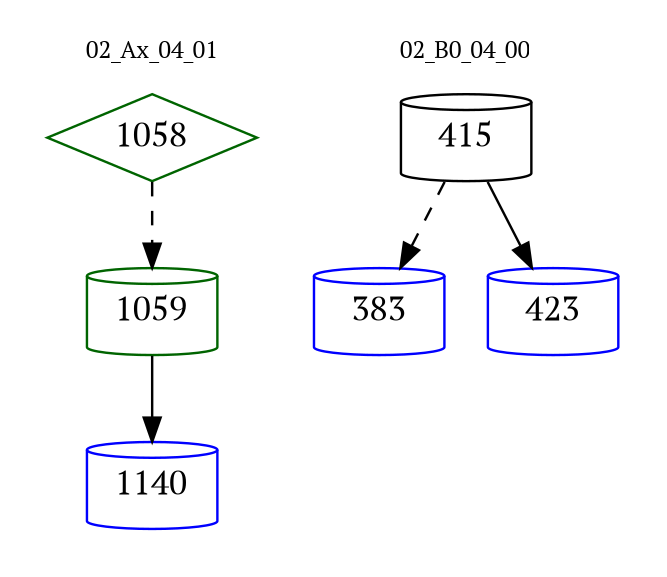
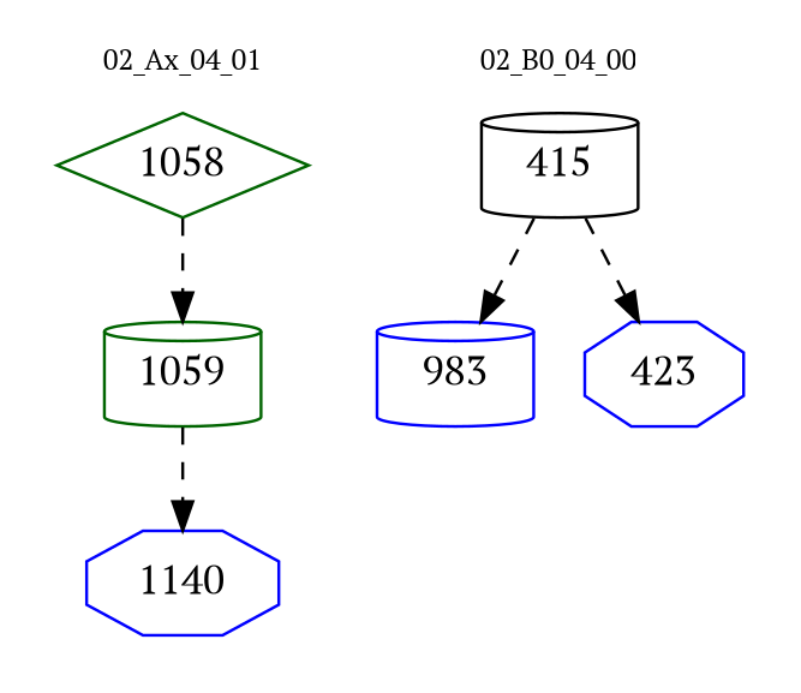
  digraph {
    fontname="PT Serif"
    node [color=blue fontname="PT Serif" shape=cylinder]
    edge [color=black fontname="PT Serif" style=solid]
    n1 [color=darkgreen label=1059]
    n2 [color=darkgreen label=1058 shape=diamond]
-   n3 [label=1140]
+   n3 [label=1140 shape=octagon]
    n4 [color=black label=415]
-   n5 [label=383]
-   n6 [label=423]
+   n5 [label=983]
+   n6 [label=423 shape=octagon]
    subgraph cluster_1 {
      color=white
      fontsize=10
      label="02_Ax_04_01"
      n1
      n2
      n3
    }
    subgraph cluster_2 {
      color=white
      fontsize=10
      label="02_B0_04_00"
      n4
      n5
      n6
    }
-   n1 -> n3
+   n1 -> n3 [style=dashed]
    n2 -> n1 [style=dashed]
    n4 -> n5 [style=dashed]
-   n4 -> n6
+   n4 -> n6 [style=dashed]
  }
